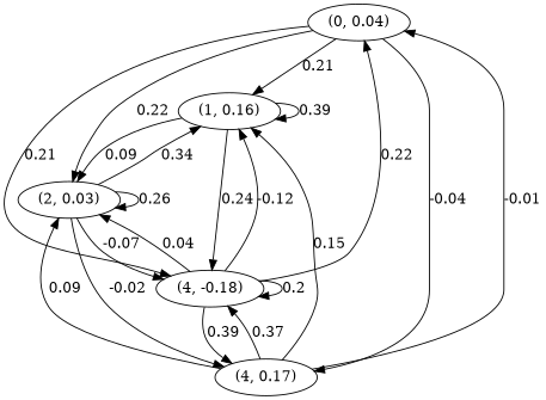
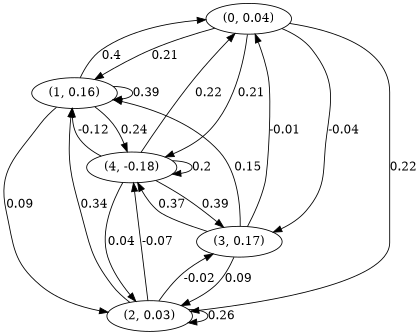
  digraph {
    n1 [label="(0, 0.04)"]
    n2 [label="(1, 0.16)"]
    n3 [label="(2, 0.03)"]
-   n4 [label="(4, 0.17)"]
+   n4 [label="(3, 0.17)"]
    n5 [label="(4, -0.18)"]
    n1 -> n2 [label=0.21]
    n1 -> n3 [label=0.22]
    n1 -> n4 [label=-0.04]
    n1 -> n5 [label=0.21]
+   n2 -> n1 [label=0.4]
    n2 -> n2 [label=0.39]
    n2 -> n3 [label=0.09]
    n2 -> n5 [label=0.24]
    n3 -> n2 [label=0.34]
    n3 -> n3 [label=0.26]
    n3 -> n4 [label=-0.02]
    n3 -> n5 [label=-0.07]
    n4 -> n1 [label=-0.01]
    n4 -> n2 [label=0.15]
    n4 -> n3 [label=0.09]
    n4 -> n5 [label=0.37]
    n5 -> n1 [label=0.22]
    n5 -> n2 [label=-0.12]
    n5 -> n3 [label=0.04]
    n5 -> n4 [label=0.39]
    n5 -> n5 [label=0.2]
  }
